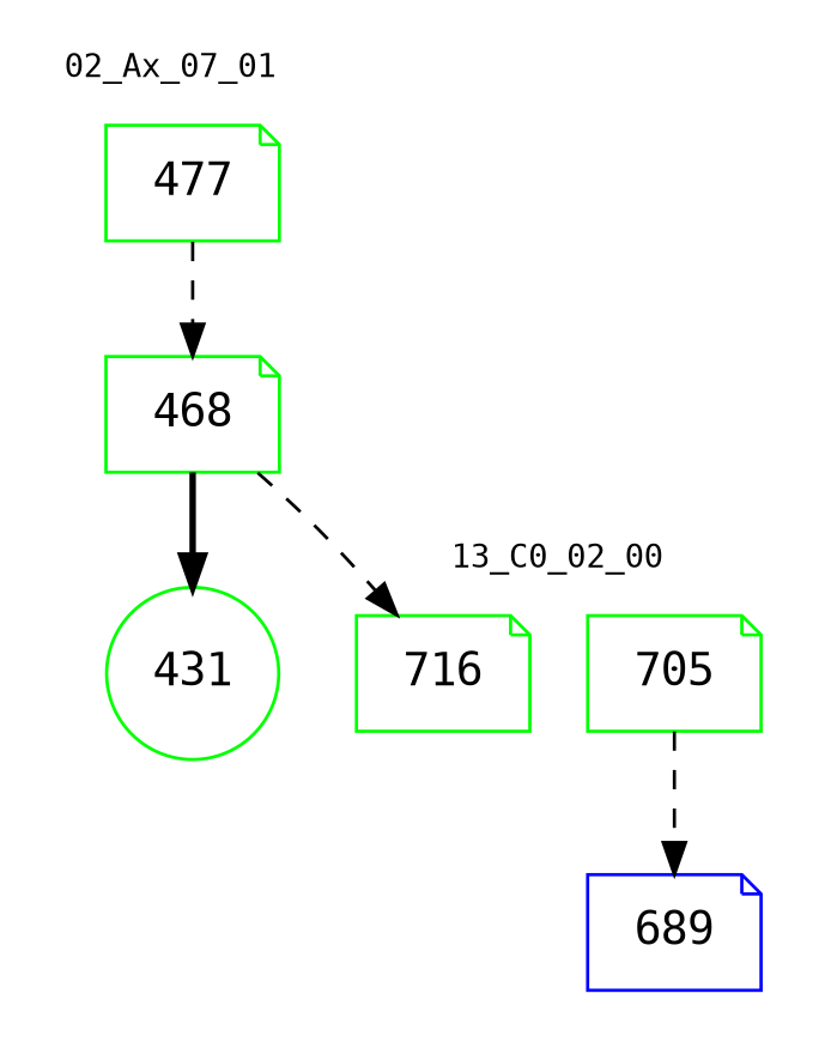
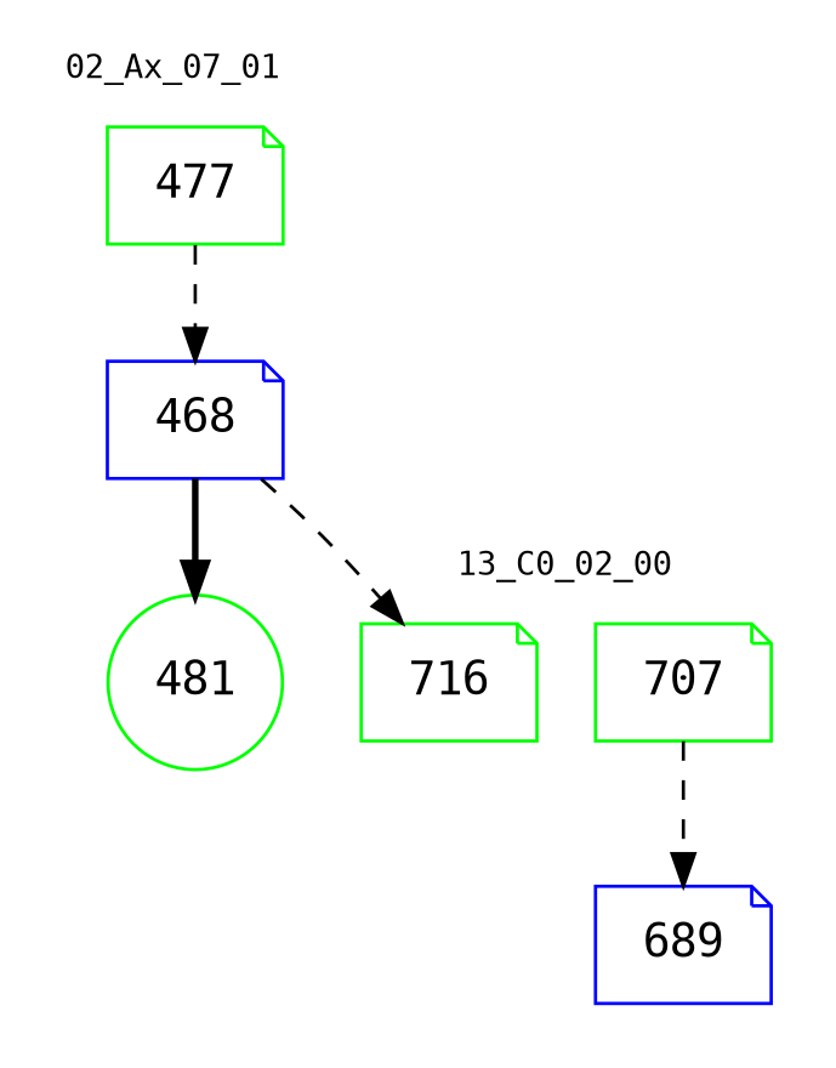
  digraph {
    fontname="DejaVu Sans Mono"
    node [color=green fontname="DejaVu Sans Mono" shape=note]
    edge [color=black fontname="DejaVu Sans Mono" style=dashed]
    n1 [label=477]
-   n2 [label=468]
-   n3 [label=431 shape=circle]
-   n4 [label=705]
+   n2 [color=blue label=468]
+   n3 [label=481 shape=circle]
+   n4 [label=707]
    n5 [color=blue label=689]
    n6 [label=716]
    subgraph cluster_1 {
      color=white
      fontsize=10
      label="02_Ax_07_01"
      n1
      n2
      n3
    }
    subgraph cluster_2 {
      color=white
      fontsize=10
      label="13_C0_02_00"
      n4
      n5
      n6
    }
    n1 -> n2
    n2 -> n3 [style=bold]
    n2 -> n6
    n4 -> n5
  }
